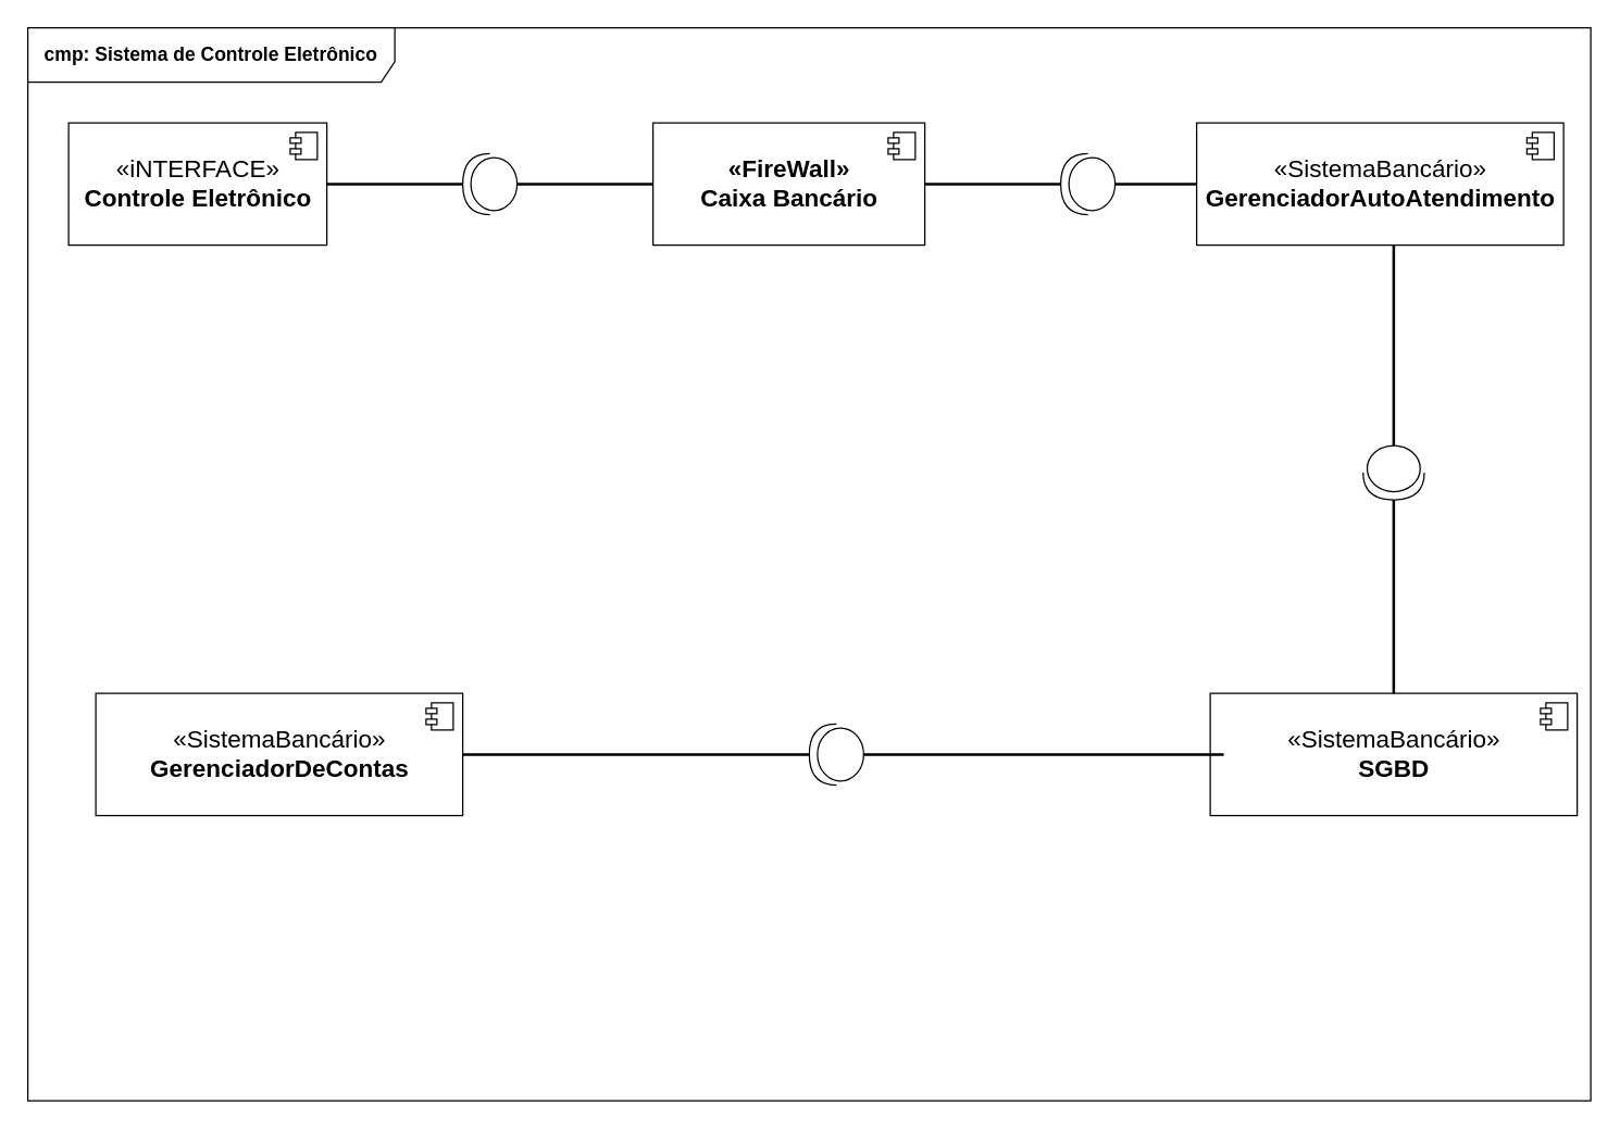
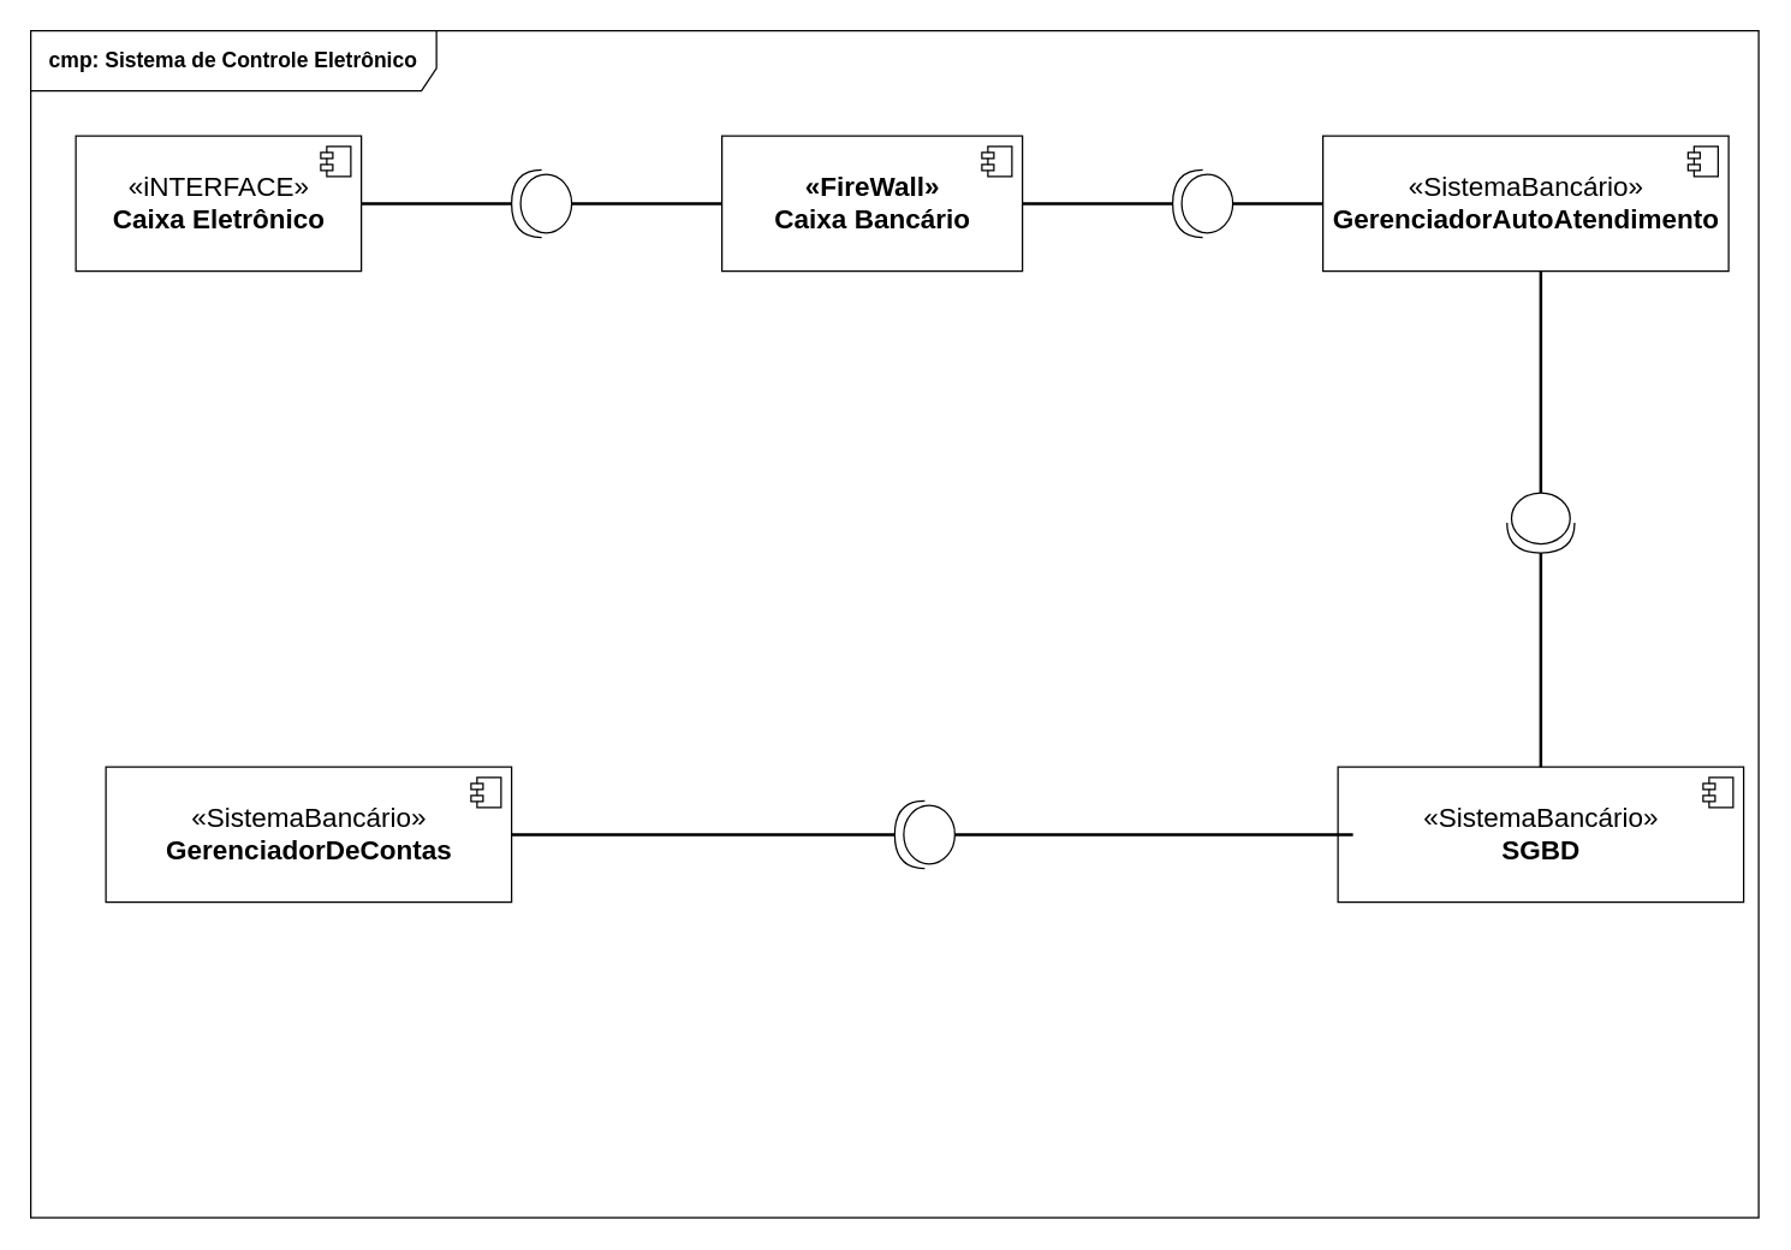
  <mxCell id="0" />
  <mxCell id="1" parent="0" />
  <mxCell id="2" value="&lt;font style=&quot;font-size: 14px&quot;&gt;&lt;b&gt;cmp: Sistema de Controle Eletrônico&lt;/b&gt;&lt;/font&gt;" style="shape=umlFrame;whiteSpace=wrap;html=1;width=270;height=40;" vertex="1" parent="1"><mxGeometry x="20" y="20" width="1150" height="790" as="geometry" /></mxCell>
- <mxCell id="3" value="&lt;font style=&quot;font-size: 18px&quot;&gt;«iNTERFACE»&lt;br&gt;&lt;b&gt;Controle Eletrônico&lt;/b&gt;&lt;/font&gt;" style="html=1;" vertex="1" parent="1"><mxGeometry x="50" y="90" width="190" height="90" as="geometry" /></mxCell>
+ <mxCell id="3" value="&lt;font style=&quot;font-size: 18px&quot;&gt;«iNTERFACE»&lt;br&gt;&lt;b&gt;Caixa Eletrônico&lt;/b&gt;&lt;/font&gt;" style="html=1;" vertex="1" parent="1"><mxGeometry x="50" y="90" width="190" height="90" as="geometry" /></mxCell>
  <mxCell id="4" value="" style="shape=component;jettyWidth=8;jettyHeight=4;" vertex="1" parent="3"><mxGeometry x="1" width="20" height="20" relative="1" as="geometry"><mxPoint x="-27" y="7" as="offset" /></mxGeometry></mxCell>
  <mxCell id="5" value="&lt;b&gt;&lt;font style=&quot;font-size: 18px&quot;&gt;«FireWall»&lt;br&gt;Caixa Bancário&lt;/font&gt;&lt;/b&gt;" style="html=1;" vertex="1" parent="1"><mxGeometry x="480" y="90" width="200" height="90" as="geometry" /></mxCell>
  <mxCell id="6" value="" style="shape=component;jettyWidth=8;jettyHeight=4;" vertex="1" parent="5"><mxGeometry x="1" width="20" height="20" relative="1" as="geometry"><mxPoint x="-27" y="7" as="offset" /></mxGeometry></mxCell>
  <mxCell id="7" value="&lt;font style=&quot;font-size: 18px&quot;&gt;«SistemaBancário»&lt;br&gt;&lt;b&gt;GerenciadorAutoAtendimento&lt;/b&gt;&lt;/font&gt;" style="html=1;" vertex="1" parent="1"><mxGeometry x="880" y="90" width="270" height="90" as="geometry" /></mxCell>
  <mxCell id="8" value="" style="shape=component;jettyWidth=8;jettyHeight=4;" vertex="1" parent="7"><mxGeometry x="1" width="20" height="20" relative="1" as="geometry"><mxPoint x="-27" y="7" as="offset" /></mxGeometry></mxCell>
  <mxCell id="9" value="&lt;font style=&quot;font-size: 18px&quot;&gt;«SistemaBancário»&lt;br&gt;&lt;b&gt;GerenciadorDeContas&lt;/b&gt;&lt;/font&gt;" style="html=1;" vertex="1" parent="1"><mxGeometry x="70" y="510" width="270" height="90" as="geometry" /></mxCell>
  <mxCell id="10" value="" style="shape=component;jettyWidth=8;jettyHeight=4;" vertex="1" parent="9"><mxGeometry x="1" width="20" height="20" relative="1" as="geometry"><mxPoint x="-27" y="7" as="offset" /></mxGeometry></mxCell>
  <mxCell id="11" value="&lt;font style=&quot;font-size: 18px&quot;&gt;«SistemaBancário»&lt;br&gt;&lt;b&gt;SGBD&lt;/b&gt;&lt;/font&gt;" style="html=1;" vertex="1" parent="1"><mxGeometry x="890" y="510" width="270" height="90" as="geometry" /></mxCell>
  <mxCell id="12" value="" style="shape=component;jettyWidth=8;jettyHeight=4;" vertex="1" parent="11"><mxGeometry x="1" width="20" height="20" relative="1" as="geometry"><mxPoint x="-27" y="7" as="offset" /></mxGeometry></mxCell>
  <mxCell id="13" value="" style="edgeStyle=orthogonalEdgeStyle;rounded=0;orthogonalLoop=1;jettySize=auto;html=1;endArrow=none;endFill=0;strokeWidth=2;" edge="1" parent="1" source="15" target="3"><mxGeometry relative="1" as="geometry" /></mxCell>
  <mxCell id="14" value="" style="edgeStyle=orthogonalEdgeStyle;rounded=0;orthogonalLoop=1;jettySize=auto;html=1;endArrow=none;endFill=0;strokeWidth=2;" edge="1" parent="1" source="15" target="5"><mxGeometry relative="1" as="geometry" /></mxCell>
  <mxCell id="15" value="" style="shape=providedRequiredInterface;html=1;verticalLabelPosition=bottom;rotation=-180;" vertex="1" parent="1"><mxGeometry x="340" y="112.5" width="40" height="45" as="geometry" /></mxCell>
  <mxCell id="16" value="" style="edgeStyle=orthogonalEdgeStyle;rounded=0;orthogonalLoop=1;jettySize=auto;html=1;endArrow=none;endFill=0;strokeWidth=2;" edge="1" parent="1" source="18" target="7"><mxGeometry relative="1" as="geometry" /></mxCell>
  <mxCell id="17" value="" style="edgeStyle=orthogonalEdgeStyle;rounded=0;orthogonalLoop=1;jettySize=auto;html=1;endArrow=none;endFill=0;strokeWidth=2;entryX=1;entryY=0.5;entryDx=0;entryDy=0;" edge="1" parent="1" source="18" target="5"><mxGeometry relative="1" as="geometry"><mxPoint x="700" y="135" as="targetPoint" /></mxGeometry></mxCell>
  <mxCell id="18" value="" style="shape=providedRequiredInterface;html=1;verticalLabelPosition=bottom;rotation=180;" vertex="1" parent="1"><mxGeometry x="780" y="112.5" width="40" height="45" as="geometry" /></mxCell>
  <mxCell id="19" value="" style="edgeStyle=orthogonalEdgeStyle;rounded=0;orthogonalLoop=1;jettySize=auto;html=1;endArrow=none;endFill=0;strokeWidth=2;" edge="1" parent="1" source="21"><mxGeometry relative="1" as="geometry"><mxPoint x="1025" y="242.5" as="targetPoint" /><Array as="points"><mxPoint x="1025" y="180" /><mxPoint x="1025" y="180" /></Array></mxGeometry></mxCell>
  <mxCell id="20" value="" style="edgeStyle=orthogonalEdgeStyle;rounded=0;orthogonalLoop=1;jettySize=auto;html=1;endArrow=none;endFill=0;strokeWidth=2;" edge="1" parent="1" source="21"><mxGeometry relative="1" as="geometry"><mxPoint x="1025" y="452.5" as="targetPoint" /><Array as="points"><mxPoint x="1025" y="510" /><mxPoint x="1025" y="510" /></Array></mxGeometry></mxCell>
  <mxCell id="21" value="" style="shape=providedRequiredInterface;html=1;verticalLabelPosition=bottom;rotation=90;" vertex="1" parent="1"><mxGeometry x="1005" y="325" width="40" height="45" as="geometry" /></mxCell>
  <mxCell id="22" value="" style="edgeStyle=orthogonalEdgeStyle;rounded=0;orthogonalLoop=1;jettySize=auto;html=1;endArrow=none;endFill=0;strokeWidth=2;" edge="1" parent="1" source="24"><mxGeometry relative="1" as="geometry"><mxPoint x="715" y="555" as="targetPoint" /><Array as="points"><mxPoint x="900" y="555" /><mxPoint x="900" y="555" /></Array></mxGeometry></mxCell>
  <mxCell id="23" value="" style="edgeStyle=orthogonalEdgeStyle;rounded=0;orthogonalLoop=1;jettySize=auto;html=1;endArrow=none;endFill=0;strokeWidth=2;" edge="1" parent="1" source="24"><mxGeometry relative="1" as="geometry"><mxPoint x="515" y="555" as="targetPoint" /><Array as="points"><mxPoint x="340" y="555" /><mxPoint x="340" y="555" /></Array></mxGeometry></mxCell>
  <mxCell id="24" value="" style="shape=providedRequiredInterface;html=1;verticalLabelPosition=bottom;rotation=-180;" vertex="1" parent="1"><mxGeometry x="595" y="532.5" width="40" height="45" as="geometry" /></mxCell>
